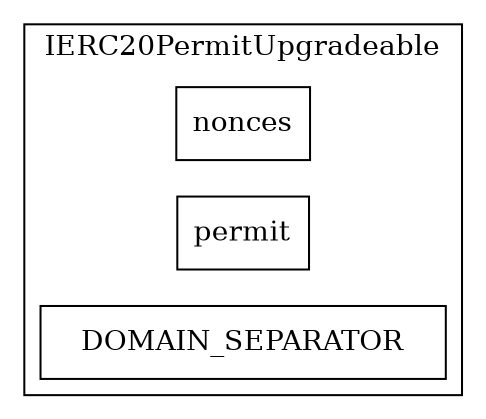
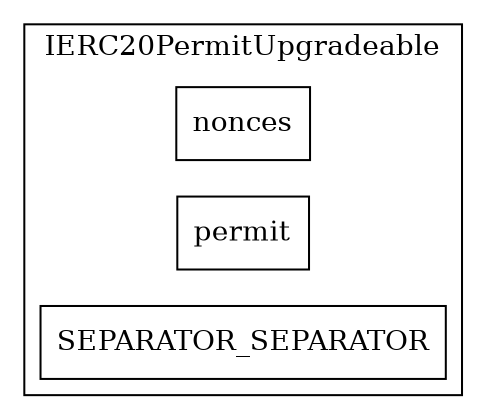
  strict digraph {
    rankdir=LR
    node [shape=box]
    n1 [label=nonces]
    n2 [label=permit]
-   n3 [label=DOMAIN_SEPARATOR]
+   n3 [label=SEPARATOR_SEPARATOR]
    subgraph cluster_1 {
      label="[Solidity]"
    }
    subgraph cluster_2 {
      label=IERC20PermitUpgradeable
      n1
      n2
      n3
    }
  }
